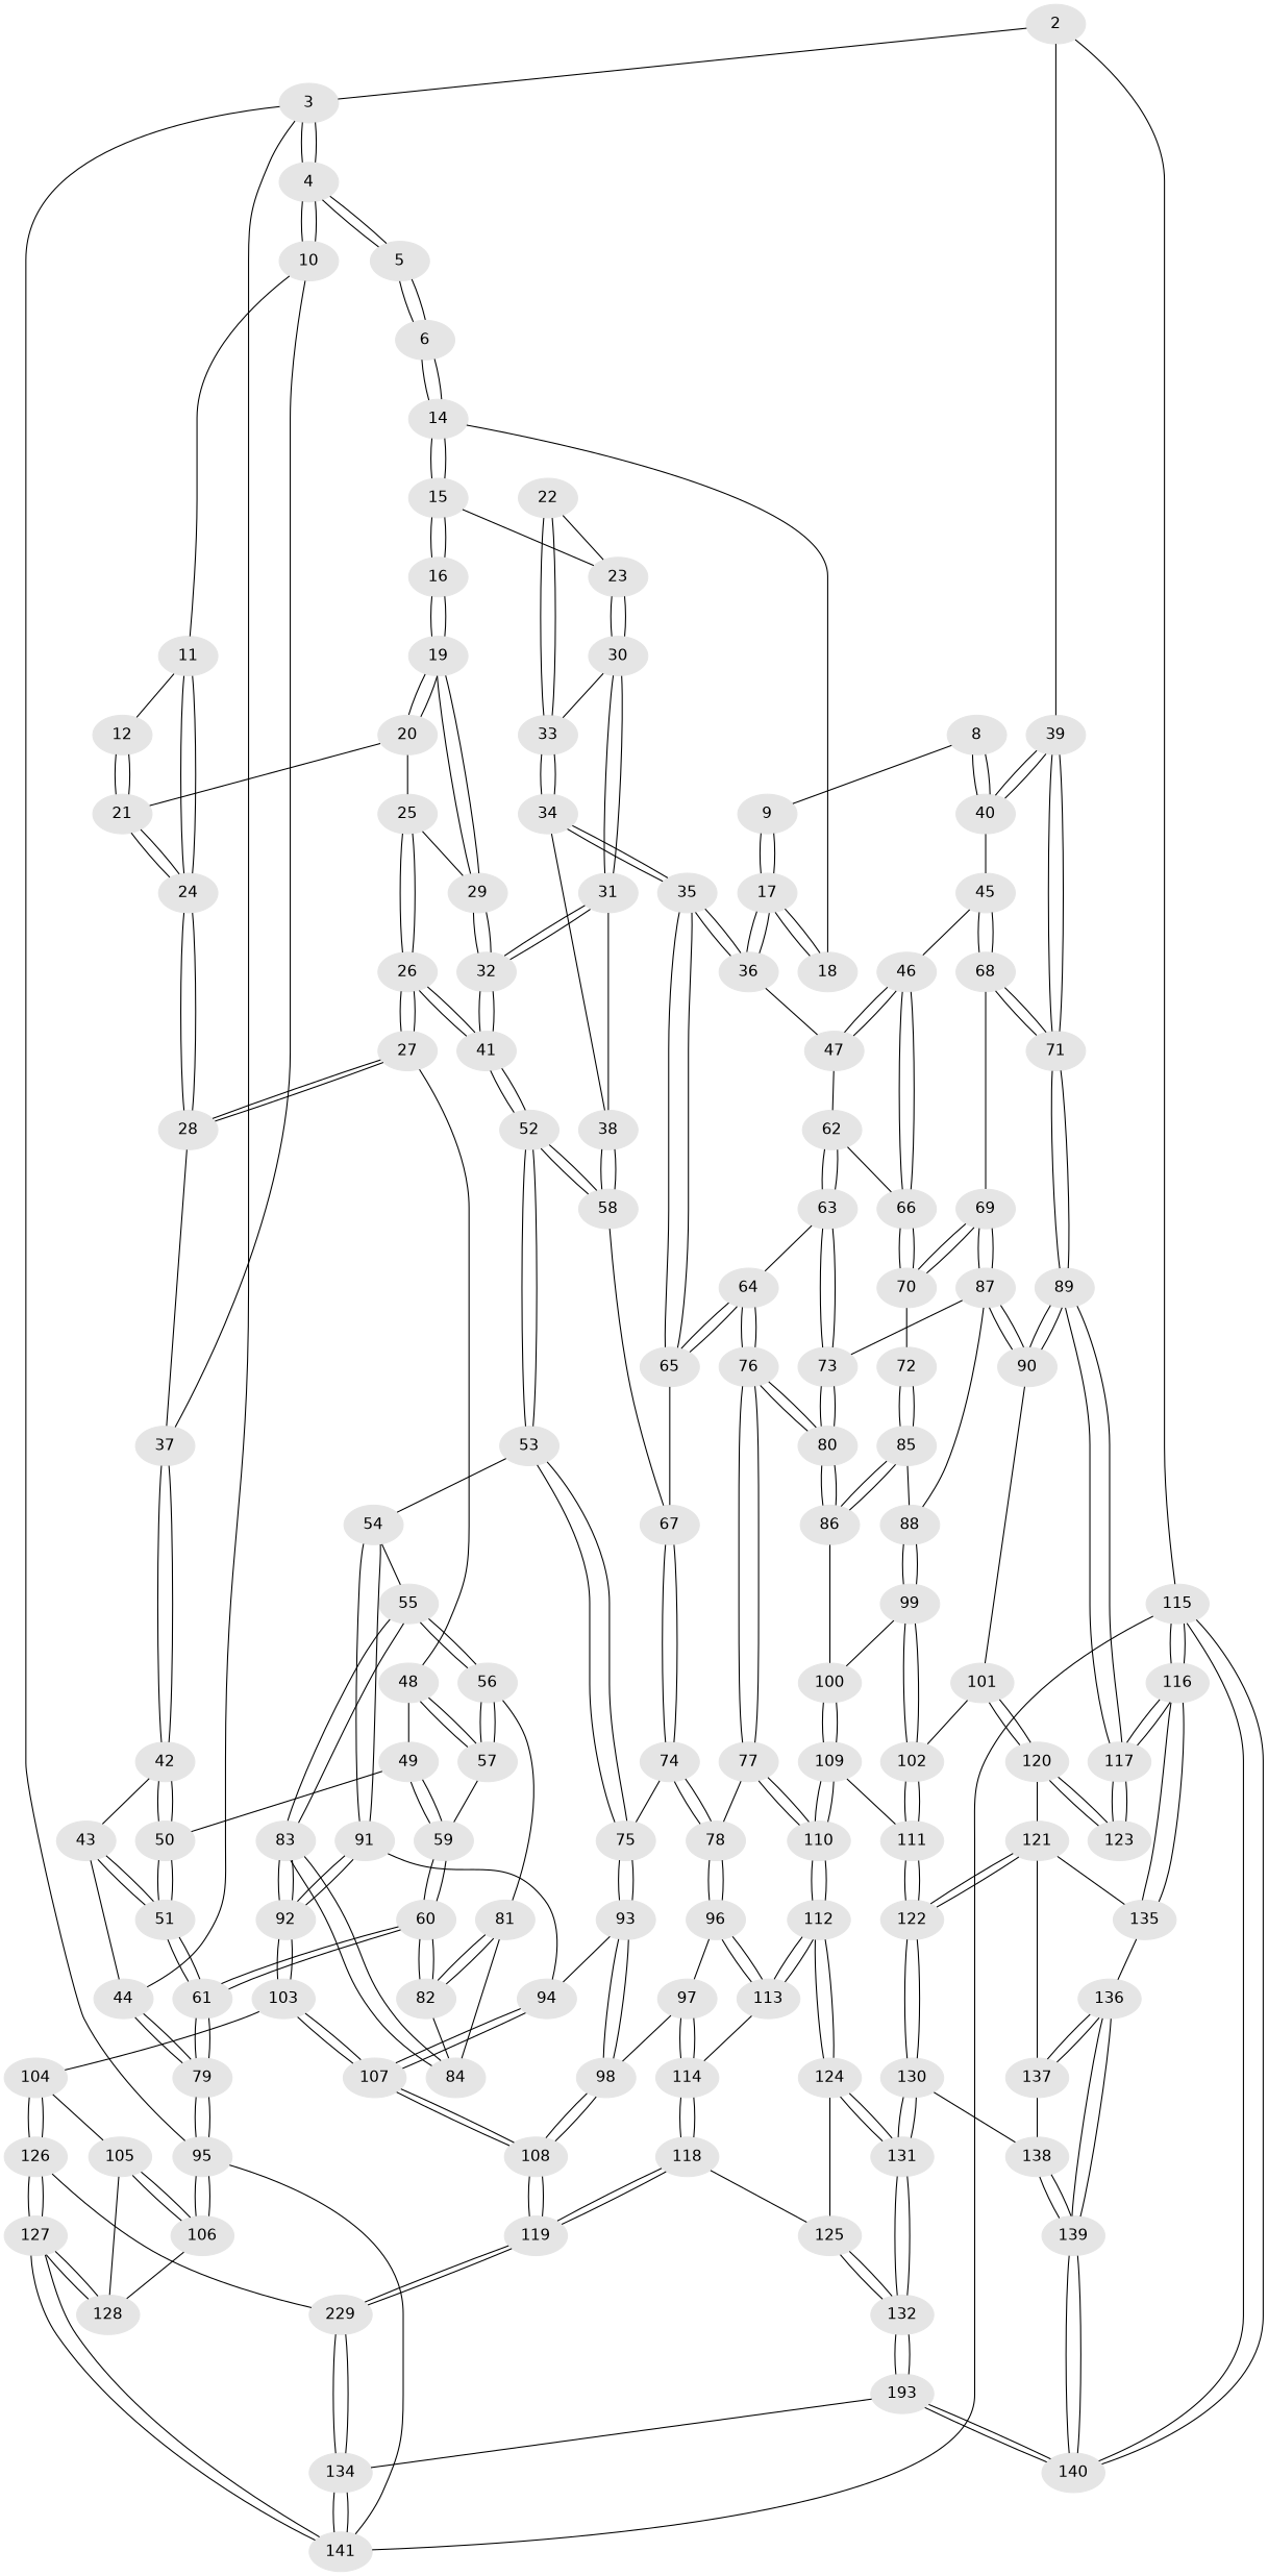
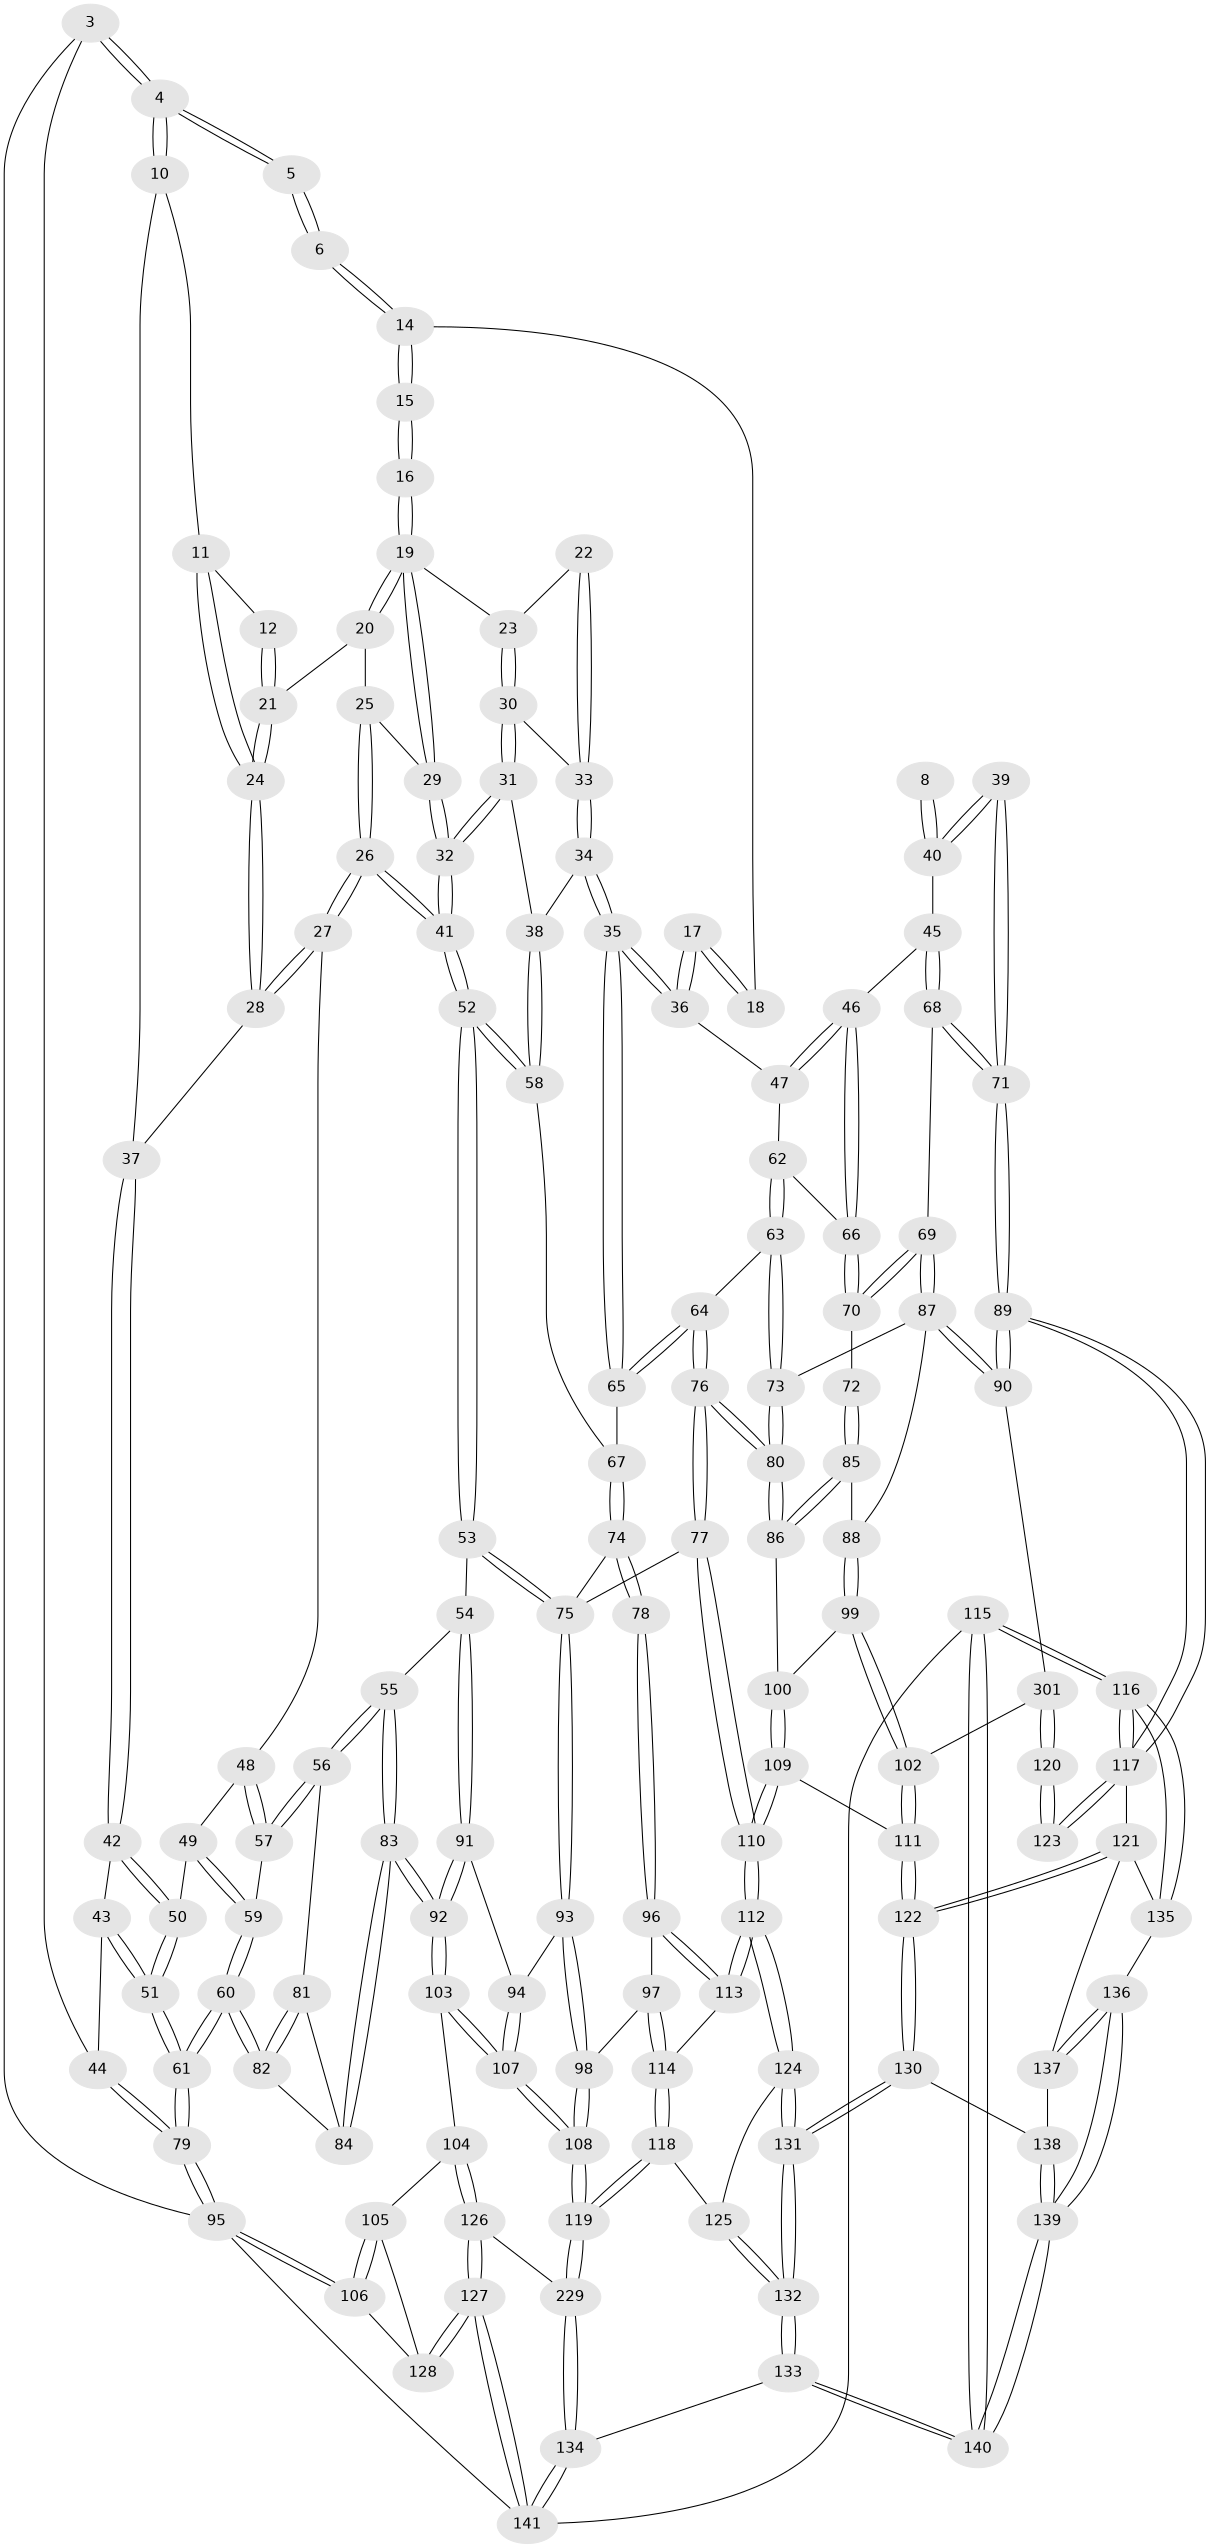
  graph {
    fontname="DejaVu Sans"
    node [color=gray90 fontname="DejaVu Sans" style=filled]
    edge [fontname="DejaVu Sans"]
-   2
    3
    39
    115
    8
-   9
    40
    4
    44
    95
    71
    141
    116
    140
    5
    10
    79
    106
    6
    11
    37
    14
    15
    18
    17
    45
    36
    12
    24
    42
    21
    28
    16
    19
    23
    30
    20
    29
    47
    22
    33
    25
    32
    26
    34
    31
    27
    41
    48
    52
    49
    57
    38
    58
    35
    65
    67
    62
    43
    50
    89
    46
    68
    53
    51
    61
    66
    69
    70
    63
    59
    60
    54
    75
    55
    91
    93
    56
    83
    92
    94
    81
    84
    82
    74
    64
    73
    76
    80
    77
    72
    78
    87
    88
    90
    85
    117
    86
    96
    98
    110
    112
    97
    113
    100
    103
    99
    109
-   101
+   101 [label=301]
    102
    123
    120
    107
    104
    108
    128
    114
    118
    119
    111
    121
    122
    105
    126
    n125 [label=229]
    127
    124
    130
    125
    131
    135
    136
    132
    134
    137
    138
-   133 [label=193]
+   133
    139
-   2 -- 3
-   2 -- 39
-   2 -- 115
    3 -- 4
    3 -- 4
    3 -- 44
    3 -- 95
    39 -- 40
    39 -- 40
    39 -- 71
    39 -- 71
    115 -- 141
    115 -- 116
    115 -- 116
    115 -- 140
    115 -- 140
-   8 -- 9
    8 -- 40
    8 -- 40
-   9 -- 17
-   9 -- 17
    40 -- 45
    4 -- 5
    4 -- 5
    4 -- 10
    4 -- 10
    44 -- 79
    44 -- 79
    95 -- 141
    95 -- 106
    95 -- 106
    71 -- 89
    71 -- 89
    116 -- 117
    116 -- 117
    116 -- 135
    116 -- 135
    5 -- 6
    5 -- 6
    10 -- 11
    10 -- 37
    79 -- 95
    79 -- 95
    106 -- 128
    6 -- 14
    6 -- 14
    11 -- 12
    11 -- 24
    11 -- 24
    37 -- 42
    37 -- 42
    14 -- 15
    14 -- 15
    14 -- 18
    15 -- 16
    15 -- 16
-   15 -- 23
+   19 -- 23
    17 -- 18
    17 -- 18
    17 -- 36
    17 -- 36
    45 -- 46
    45 -- 68
    45 -- 68
    36 -- 47
    12 -- 21
    12 -- 21
    24 -- 28
    24 -- 28
    42 -- 43
    42 -- 50
    42 -- 50
    21 -- 24
    21 -- 24
    28 -- 37
    16 -- 19
    16 -- 19
    19 -- 20
    19 -- 20
    19 -- 29
    19 -- 29
    23 -- 30
    23 -- 30
    30 -- 33
    30 -- 31
    30 -- 31
    20 -- 21
    20 -- 25
    29 -- 32
    29 -- 32
    47 -- 62
    22 -- 23
    22 -- 33
    22 -- 33
    33 -- 34
    33 -- 34
    25 -- 29
    25 -- 26
    25 -- 26
    32 -- 41
    32 -- 41
    26 -- 27
    26 -- 27
    26 -- 41
    26 -- 41
    34 -- 38
    34 -- 35
    34 -- 35
    31 -- 32
    31 -- 32
    31 -- 38
    27 -- 28
    27 -- 28
    27 -- 48
    41 -- 52
    41 -- 52
    48 -- 49
    48 -- 57
    48 -- 57
    52 -- 58
    52 -- 58
    52 -- 53
    52 -- 53
    49 -- 50
    49 -- 59
    49 -- 59
    57 -- 59
    38 -- 58
    38 -- 58
    58 -- 67
    35 -- 36
    35 -- 36
    35 -- 65
    35 -- 65
    65 -- 67
    67 -- 74
    67 -- 74
    62 -- 66
    62 -- 63
    62 -- 63
    43 -- 44
    43 -- 51
    43 -- 51
    50 -- 51
    50 -- 51
    89 -- 90
    89 -- 90
    89 -- 117
    89 -- 117
    46 -- 47
    46 -- 47
    46 -- 66
    46 -- 66
    68 -- 71
    68 -- 71
    68 -- 69
    53 -- 54
    53 -- 75
    53 -- 75
    51 -- 61
    51 -- 61
    61 -- 79
    61 -- 79
    66 -- 70
    66 -- 70
    69 -- 70
    69 -- 70
    69 -- 87
    69 -- 87
    70 -- 72
    63 -- 64
    63 -- 73
    63 -- 73
    59 -- 60
    59 -- 60
    60 -- 61
    60 -- 61
    60 -- 82
    60 -- 82
    54 -- 55
    54 -- 91
    54 -- 91
    75 -- 93
    75 -- 93
    55 -- 56
    55 -- 56
    55 -- 83
    55 -- 83
    91 -- 92
    91 -- 92
    91 -- 94
    93 -- 94
    93 -- 98
    93 -- 98
    56 -- 57
    56 -- 57
    56 -- 81
    83 -- 92
    83 -- 92
    83 -- 84
    83 -- 84
    92 -- 103
    92 -- 103
    94 -- 107
    94 -- 107
    81 -- 84
    81 -- 82
    81 -- 82
    82 -- 84
    74 -- 75
    74 -- 78
    74 -- 78
    64 -- 65
    64 -- 65
    64 -- 76
    64 -- 76
    73 -- 80
    73 -- 80
    76 -- 80
    76 -- 80
    76 -- 77
    76 -- 77
    80 -- 86
    80 -- 86
-   77 -- 78
+   77 -- 75
    77 -- 110
    77 -- 110
    72 -- 85
    72 -- 85
    78 -- 96
    78 -- 96
    87 -- 73
    87 -- 88
    87 -- 90
    87 -- 90
    88 -- 99
    88 -- 99
    90 -- 101
    85 -- 88
    85 -- 86
    85 -- 86
    117 -- 123
    117 -- 123
    86 -- 100
    96 -- 97
    96 -- 113
    96 -- 113
    98 -- 108
    98 -- 108
    110 -- 112
    110 -- 112
    112 -- 113
    112 -- 113
    112 -- 124
    112 -- 124
    97 -- 98
    97 -- 114
    97 -- 114
    113 -- 114
    100 -- 109
    100 -- 109
    103 -- 107
    103 -- 107
    103 -- 104
    99 -- 100
    99 -- 102
    99 -- 102
    109 -- 110
    109 -- 110
    109 -- 111
    101 -- 102
    101 -- 120
    101 -- 120
    102 -- 111
    102 -- 111
    120 -- 123
    120 -- 123
-   120 -- 121
+   117 -- 121
    107 -- 108
    107 -- 108
    104 -- 105
    104 -- 126
    104 -- 126
    108 -- 119
    108 -- 119
    114 -- 118
    114 -- 118
    118 -- 119
    118 -- 119
    118 -- 125
    119 -- n125
    119 -- n125
    111 -- 122
    111 -- 122
    121 -- 122
    121 -- 122
    121 -- 135
    121 -- 137
    122 -- 130
    122 -- 130
    105 -- 106
    105 -- 106
    105 -- 128
    126 -- n125
    126 -- 127
    126 -- 127
    n125 -- 134
    n125 -- 134
    127 -- 141
    127 -- 141
    127 -- 128
    127 -- 128
    124 -- 125
    124 -- 131
    124 -- 131
    130 -- 131
    130 -- 131
    130 -- 138
    125 -- 132
    125 -- 132
    131 -- 132
    131 -- 132
    135 -- 136
    136 -- 137
    136 -- 137
    136 -- 139
    136 -- 139
    132 -- 133
    132 -- 133
    134 -- 141
    134 -- 141
    137 -- 138
    138 -- 139
    138 -- 139
    133 -- 140
    133 -- 140
    133 -- 134
    139 -- 140
    139 -- 140
  }
